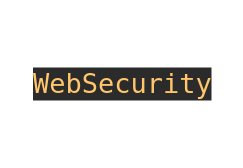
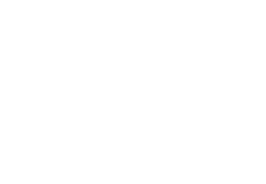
  <mxCell id="0" />
  <mxCell id="1" parent="0" />
- <mxCell id="2" value="&lt;pre style=&quot;background-color: #2b2b2b ; color: #a9b7c6 ; font-family: &amp;quot;jetbrains mono&amp;quot; , monospace ; font-size: 13.5pt&quot;&gt;&lt;span style=&quot;color: #ffc66d&quot;&gt;WebSecurity&lt;/span&gt;&lt;/pre&gt;" style="text;whiteSpace=wrap;html=1;" vertex="1" parent="1"><mxGeometry x="20" y="20" width="120" height="70" as="geometry" /></mxCell>
